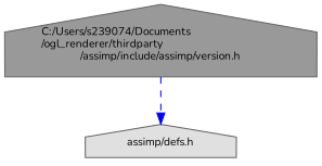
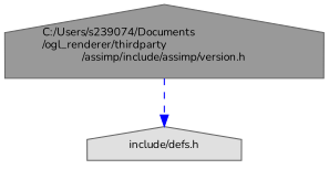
  digraph {
    fontname=Nunito
    node [color=gray40 fontname=Nunito fontsize=10 shape=house style=filled]
    n1 [fillcolor=grey60 fontcolor=black height=0.2 label="C:/Users/s239074/Documents\l/ogl_renderer/thirdparty\l/assimp/include/assimp/version.h" width=0.4]
-   n2 [fillcolor="#E0E0E0" height=0.2 label="assimp/defs.h" width=0.4]
+   n2 [fillcolor="#E0E0E0" height=0.2 label="include/defs.h" width=0.4]
    n1 -> n2 [color=blue fontname=Nunito fontsize=10 labelfontname=Helvetica labelfontsize=10 style=dashed]
  }
